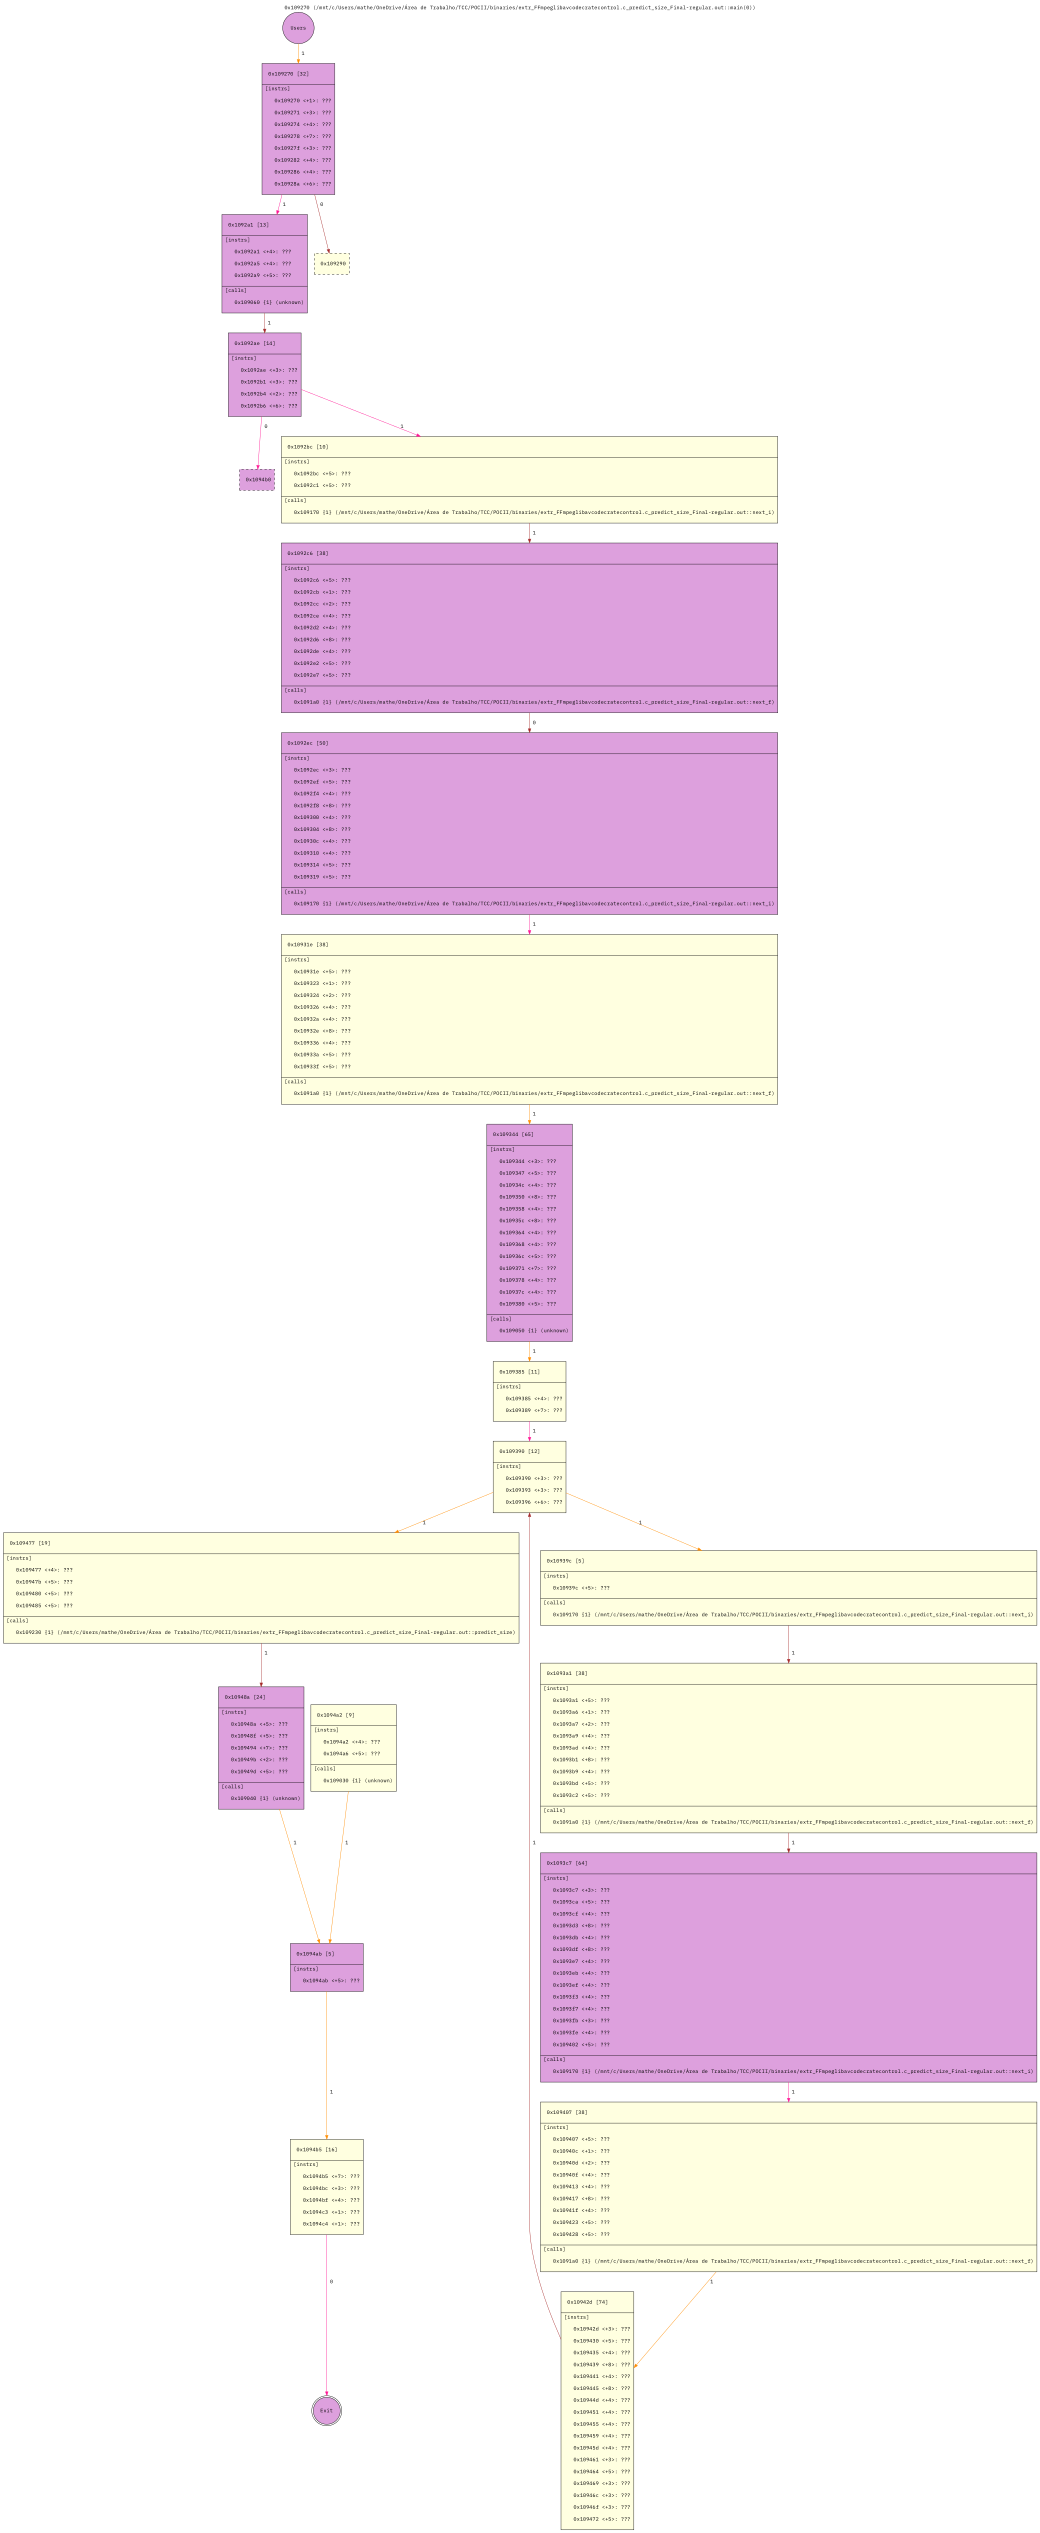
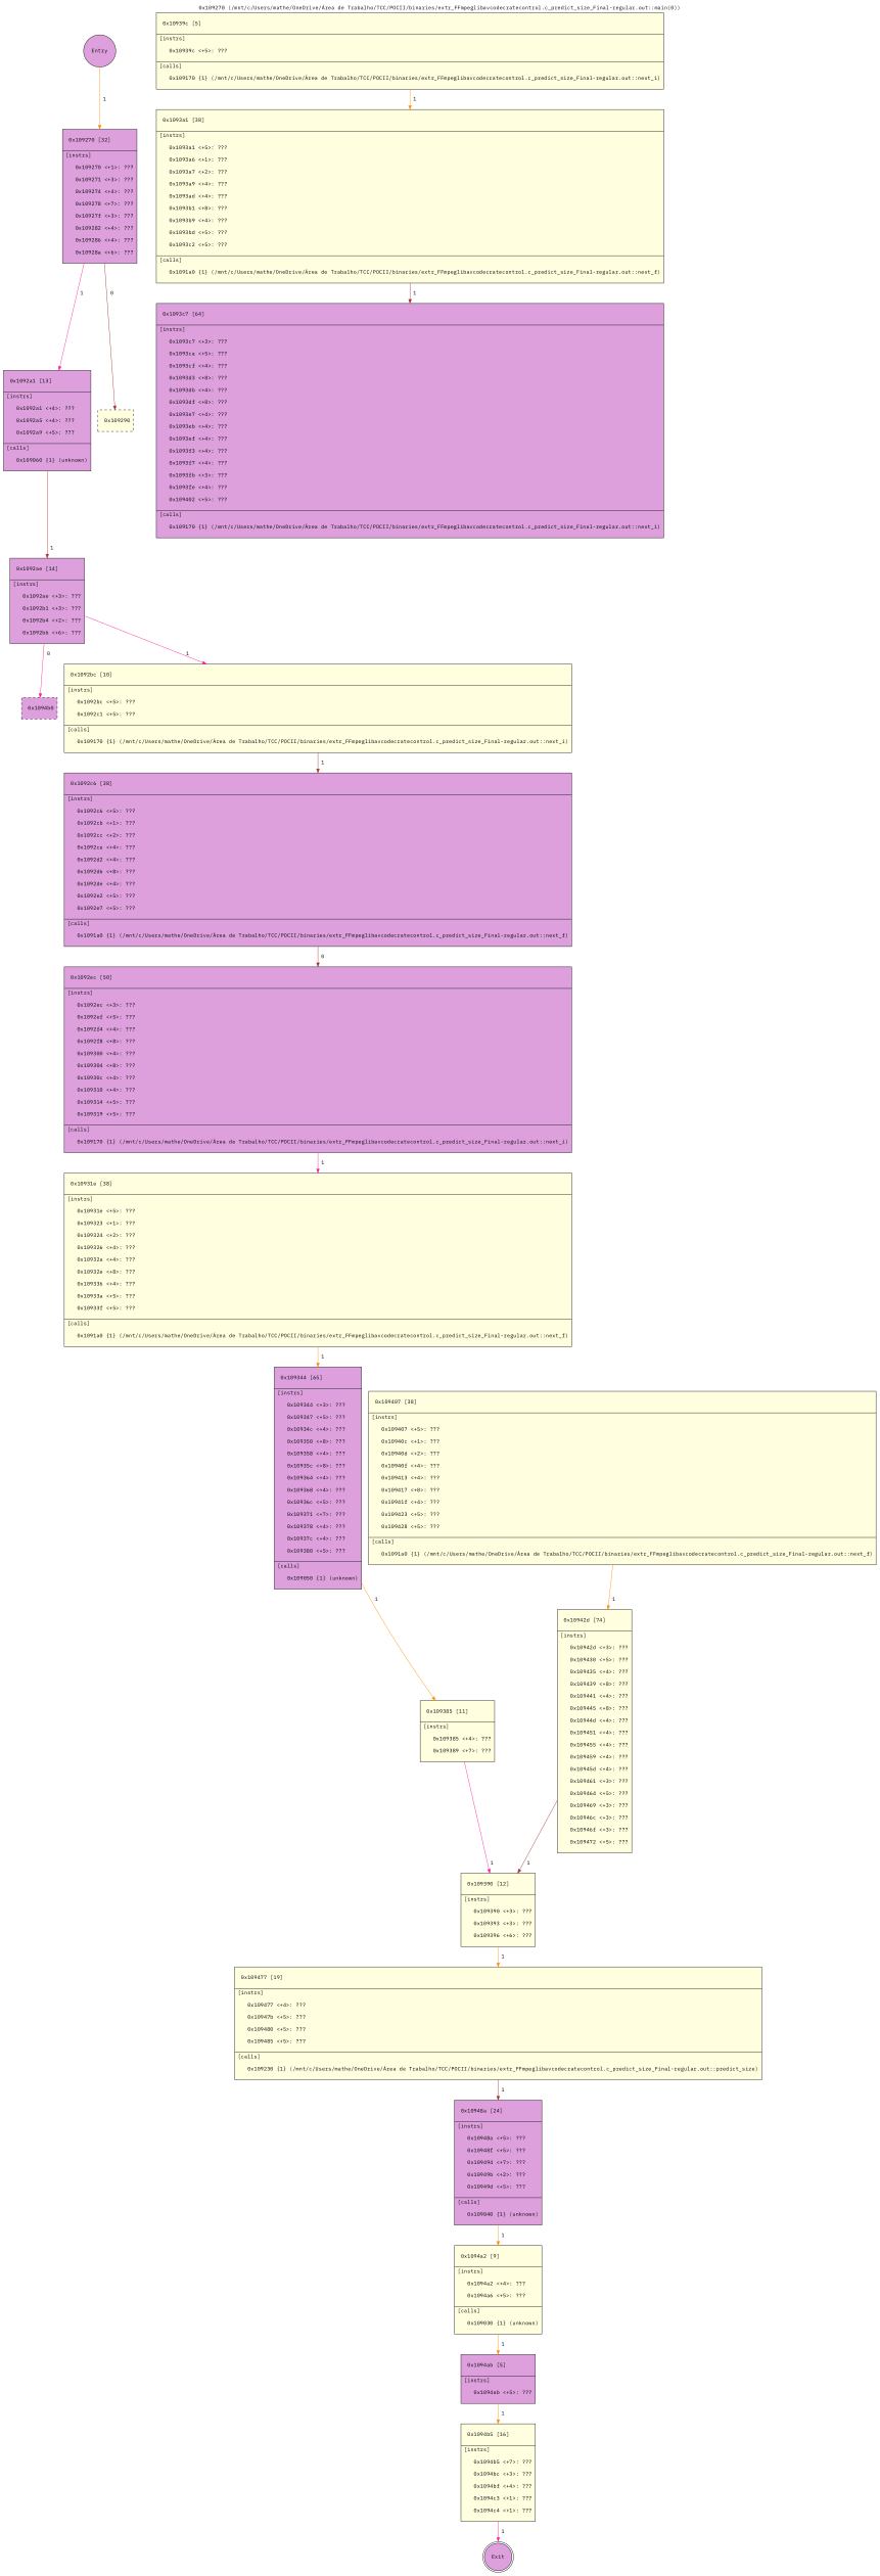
  digraph {
    fontname="IBM Plex Mono"
    label="0x109270 (/mnt/c/Users/mathe/OneDrive/Área de Trabalho/TCC/POCII/binaries/extr_FFmpeglibavcodecratecontrol.c_predict_size_Final-regular.out::main(0))"
    labelloc=t
    node [fillcolor=plum fontname="IBM Plex Mono" shape=record style=filled]
    edge [color=darkorange fontname="IBM Plex Mono"]
-   Entry [height=0.3 shape=circle width=0.3 label=Users]
+   Entry [height=0.3 shape=circle width=0.3]
    n2 [label="{\n     0x109270 [32]\l\n     | [instrs]\l\n     &nbsp;&nbsp;0x109270 \<+1\>: ???\l\n     &nbsp;&nbsp;0x109271 \<+3\>: ???\l\n     &nbsp;&nbsp;0x109274 \<+4\>: ???\l\n     &nbsp;&nbsp;0x109278 \<+7\>: ???\l\n     &nbsp;&nbsp;0x10927f \<+3\>: ???\l\n     &nbsp;&nbsp;0x109282 \<+4\>: ???\l\n     &nbsp;&nbsp;0x109286 \<+4\>: ???\l\n     &nbsp;&nbsp;0x10928a \<+6\>: ???\l\n  }"]
    n3 [label="{\n     0x1092a1 [13]\l\n     | [instrs]\l\n     &nbsp;&nbsp;0x1092a1 \<+4\>: ???\l\n     &nbsp;&nbsp;0x1092a5 \<+4\>: ???\l\n     &nbsp;&nbsp;0x1092a9 \<+5\>: ???\l\n     | [calls]\l\n     &nbsp;&nbsp;0x109060 \{1\} (unknown)\l\n  }"]
    n4 [fillcolor=lightyellow label="{\n     0x109290\l\n  }" style="dashed,filled"]
    n5 [label="{\n     0x1092ae [14]\l\n     | [instrs]\l\n     &nbsp;&nbsp;0x1092ae \<+3\>: ???\l\n     &nbsp;&nbsp;0x1092b1 \<+3\>: ???\l\n     &nbsp;&nbsp;0x1092b4 \<+2\>: ???\l\n     &nbsp;&nbsp;0x1092b6 \<+6\>: ???\l\n  }"]
    n6 [label="{\n     0x1094b0\l\n  }" style="dashed,filled"]
    n7 [fillcolor=lightyellow label="{\n     0x1092bc [10]\l\n     | [instrs]\l\n     &nbsp;&nbsp;0x1092bc \<+5\>: ???\l\n     &nbsp;&nbsp;0x1092c1 \<+5\>: ???\l\n     | [calls]\l\n     &nbsp;&nbsp;0x109170 \{1\} (/mnt/c/Users/mathe/OneDrive/Área de Trabalho/TCC/POCII/binaries/extr_FFmpeglibavcodecratecontrol.c_predict_size_Final-regular.out::next_i)\l\n  }"]
    n8 [label="{\n     0x1092c6 [38]\l\n     | [instrs]\l\n     &nbsp;&nbsp;0x1092c6 \<+5\>: ???\l\n     &nbsp;&nbsp;0x1092cb \<+1\>: ???\l\n     &nbsp;&nbsp;0x1092cc \<+2\>: ???\l\n     &nbsp;&nbsp;0x1092ce \<+4\>: ???\l\n     &nbsp;&nbsp;0x1092d2 \<+4\>: ???\l\n     &nbsp;&nbsp;0x1092d6 \<+8\>: ???\l\n     &nbsp;&nbsp;0x1092de \<+4\>: ???\l\n     &nbsp;&nbsp;0x1092e2 \<+5\>: ???\l\n     &nbsp;&nbsp;0x1092e7 \<+5\>: ???\l\n     | [calls]\l\n     &nbsp;&nbsp;0x1091a0 \{1\} (/mnt/c/Users/mathe/OneDrive/Área de Trabalho/TCC/POCII/binaries/extr_FFmpeglibavcodecratecontrol.c_predict_size_Final-regular.out::next_f)\l\n  }"]
    n9 [label="{\n     0x1092ec [50]\l\n     | [instrs]\l\n     &nbsp;&nbsp;0x1092ec \<+3\>: ???\l\n     &nbsp;&nbsp;0x1092ef \<+5\>: ???\l\n     &nbsp;&nbsp;0x1092f4 \<+4\>: ???\l\n     &nbsp;&nbsp;0x1092f8 \<+8\>: ???\l\n     &nbsp;&nbsp;0x109300 \<+4\>: ???\l\n     &nbsp;&nbsp;0x109304 \<+8\>: ???\l\n     &nbsp;&nbsp;0x10930c \<+4\>: ???\l\n     &nbsp;&nbsp;0x109310 \<+4\>: ???\l\n     &nbsp;&nbsp;0x109314 \<+5\>: ???\l\n     &nbsp;&nbsp;0x109319 \<+5\>: ???\l\n     | [calls]\l\n     &nbsp;&nbsp;0x109170 \{1\} (/mnt/c/Users/mathe/OneDrive/Área de Trabalho/TCC/POCII/binaries/extr_FFmpeglibavcodecratecontrol.c_predict_size_Final-regular.out::next_i)\l\n  }"]
    Exit [height=0.3 peripheries=2 shape=circle width=0.3]
    n11 [fillcolor=lightyellow label="{\n     0x10931e [38]\l\n     | [instrs]\l\n     &nbsp;&nbsp;0x10931e \<+5\>: ???\l\n     &nbsp;&nbsp;0x109323 \<+1\>: ???\l\n     &nbsp;&nbsp;0x109324 \<+2\>: ???\l\n     &nbsp;&nbsp;0x109326 \<+4\>: ???\l\n     &nbsp;&nbsp;0x10932a \<+4\>: ???\l\n     &nbsp;&nbsp;0x10932e \<+8\>: ???\l\n     &nbsp;&nbsp;0x109336 \<+4\>: ???\l\n     &nbsp;&nbsp;0x10933a \<+5\>: ???\l\n     &nbsp;&nbsp;0x10933f \<+5\>: ???\l\n     | [calls]\l\n     &nbsp;&nbsp;0x1091a0 \{1\} (/mnt/c/Users/mathe/OneDrive/Área de Trabalho/TCC/POCII/binaries/extr_FFmpeglibavcodecratecontrol.c_predict_size_Final-regular.out::next_f)\l\n  }"]
    n12 [label="{\n     0x109344 [65]\l\n     | [instrs]\l\n     &nbsp;&nbsp;0x109344 \<+3\>: ???\l\n     &nbsp;&nbsp;0x109347 \<+5\>: ???\l\n     &nbsp;&nbsp;0x10934c \<+4\>: ???\l\n     &nbsp;&nbsp;0x109350 \<+8\>: ???\l\n     &nbsp;&nbsp;0x109358 \<+4\>: ???\l\n     &nbsp;&nbsp;0x10935c \<+8\>: ???\l\n     &nbsp;&nbsp;0x109364 \<+4\>: ???\l\n     &nbsp;&nbsp;0x109368 \<+4\>: ???\l\n     &nbsp;&nbsp;0x10936c \<+5\>: ???\l\n     &nbsp;&nbsp;0x109371 \<+7\>: ???\l\n     &nbsp;&nbsp;0x109378 \<+4\>: ???\l\n     &nbsp;&nbsp;0x10937c \<+4\>: ???\l\n     &nbsp;&nbsp;0x109380 \<+5\>: ???\l\n     | [calls]\l\n     &nbsp;&nbsp;0x109050 \{1\} (unknown)\l\n  }"]
    n13 [fillcolor=lightyellow label="{\n     0x109385 [11]\l\n     | [instrs]\l\n     &nbsp;&nbsp;0x109385 \<+4\>: ???\l\n     &nbsp;&nbsp;0x109389 \<+7\>: ???\l\n  }"]
    n14 [fillcolor=lightyellow label="{\n     0x109390 [12]\l\n     | [instrs]\l\n     &nbsp;&nbsp;0x109390 \<+3\>: ???\l\n     &nbsp;&nbsp;0x109393 \<+3\>: ???\l\n     &nbsp;&nbsp;0x109396 \<+6\>: ???\l\n  }"]
    n15 [fillcolor=lightyellow label="{\n     0x109477 [19]\l\n     | [instrs]\l\n     &nbsp;&nbsp;0x109477 \<+4\>: ???\l\n     &nbsp;&nbsp;0x10947b \<+5\>: ???\l\n     &nbsp;&nbsp;0x109480 \<+5\>: ???\l\n     &nbsp;&nbsp;0x109485 \<+5\>: ???\l\n     | [calls]\l\n     &nbsp;&nbsp;0x109230 \{1\} (/mnt/c/Users/mathe/OneDrive/Área de Trabalho/TCC/POCII/binaries/extr_FFmpeglibavcodecratecontrol.c_predict_size_Final-regular.out::predict_size)\l\n  }"]
    n16 [fillcolor=lightyellow label="{\n     0x10939c [5]\l\n     | [instrs]\l\n     &nbsp;&nbsp;0x10939c \<+5\>: ???\l\n     | [calls]\l\n     &nbsp;&nbsp;0x109170 \{1\} (/mnt/c/Users/mathe/OneDrive/Área de Trabalho/TCC/POCII/binaries/extr_FFmpeglibavcodecratecontrol.c_predict_size_Final-regular.out::next_i)\l\n  }"]
    n17 [label="{\n     0x10948a [24]\l\n     | [instrs]\l\n     &nbsp;&nbsp;0x10948a \<+5\>: ???\l\n     &nbsp;&nbsp;0x10948f \<+5\>: ???\l\n     &nbsp;&nbsp;0x109494 \<+7\>: ???\l\n     &nbsp;&nbsp;0x10949b \<+2\>: ???\l\n     &nbsp;&nbsp;0x10949d \<+5\>: ???\l\n     | [calls]\l\n     &nbsp;&nbsp;0x109040 \{1\} (unknown)\l\n  }"]
    n18 [fillcolor=lightyellow label="{\n     0x1093a1 [38]\l\n     | [instrs]\l\n     &nbsp;&nbsp;0x1093a1 \<+5\>: ???\l\n     &nbsp;&nbsp;0x1093a6 \<+1\>: ???\l\n     &nbsp;&nbsp;0x1093a7 \<+2\>: ???\l\n     &nbsp;&nbsp;0x1093a9 \<+4\>: ???\l\n     &nbsp;&nbsp;0x1093ad \<+4\>: ???\l\n     &nbsp;&nbsp;0x1093b1 \<+8\>: ???\l\n     &nbsp;&nbsp;0x1093b9 \<+4\>: ???\l\n     &nbsp;&nbsp;0x1093bd \<+5\>: ???\l\n     &nbsp;&nbsp;0x1093c2 \<+5\>: ???\l\n     | [calls]\l\n     &nbsp;&nbsp;0x1091a0 \{1\} (/mnt/c/Users/mathe/OneDrive/Área de Trabalho/TCC/POCII/binaries/extr_FFmpeglibavcodecratecontrol.c_predict_size_Final-regular.out::next_f)\l\n  }"]
    n19 [fillcolor=lightyellow label="{\n     0x1094a2 [9]\l\n     | [instrs]\l\n     &nbsp;&nbsp;0x1094a2 \<+4\>: ???\l\n     &nbsp;&nbsp;0x1094a6 \<+5\>: ???\l\n     | [calls]\l\n     &nbsp;&nbsp;0x109030 \{1\} (unknown)\l\n  }"]
    n20 [label="{\n     0x1093c7 [64]\l\n     | [instrs]\l\n     &nbsp;&nbsp;0x1093c7 \<+3\>: ???\l\n     &nbsp;&nbsp;0x1093ca \<+5\>: ???\l\n     &nbsp;&nbsp;0x1093cf \<+4\>: ???\l\n     &nbsp;&nbsp;0x1093d3 \<+8\>: ???\l\n     &nbsp;&nbsp;0x1093db \<+4\>: ???\l\n     &nbsp;&nbsp;0x1093df \<+8\>: ???\l\n     &nbsp;&nbsp;0x1093e7 \<+4\>: ???\l\n     &nbsp;&nbsp;0x1093eb \<+4\>: ???\l\n     &nbsp;&nbsp;0x1093ef \<+4\>: ???\l\n     &nbsp;&nbsp;0x1093f3 \<+4\>: ???\l\n     &nbsp;&nbsp;0x1093f7 \<+4\>: ???\l\n     &nbsp;&nbsp;0x1093fb \<+3\>: ???\l\n     &nbsp;&nbsp;0x1093fe \<+4\>: ???\l\n     &nbsp;&nbsp;0x109402 \<+5\>: ???\l\n     | [calls]\l\n     &nbsp;&nbsp;0x109170 \{1\} (/mnt/c/Users/mathe/OneDrive/Área de Trabalho/TCC/POCII/binaries/extr_FFmpeglibavcodecratecontrol.c_predict_size_Final-regular.out::next_i)\l\n  }"]
    n21 [fillcolor=lightyellow label="{\n     0x109407 [38]\l\n     | [instrs]\l\n     &nbsp;&nbsp;0x109407 \<+5\>: ???\l\n     &nbsp;&nbsp;0x10940c \<+1\>: ???\l\n     &nbsp;&nbsp;0x10940d \<+2\>: ???\l\n     &nbsp;&nbsp;0x10940f \<+4\>: ???\l\n     &nbsp;&nbsp;0x109413 \<+4\>: ???\l\n     &nbsp;&nbsp;0x109417 \<+8\>: ???\l\n     &nbsp;&nbsp;0x10941f \<+4\>: ???\l\n     &nbsp;&nbsp;0x109423 \<+5\>: ???\l\n     &nbsp;&nbsp;0x109428 \<+5\>: ???\l\n     | [calls]\l\n     &nbsp;&nbsp;0x1091a0 \{1\} (/mnt/c/Users/mathe/OneDrive/Área de Trabalho/TCC/POCII/binaries/extr_FFmpeglibavcodecratecontrol.c_predict_size_Final-regular.out::next_f)\l\n  }"]
    n22 [fillcolor=lightyellow label="{\n     0x10942d [74]\l\n     | [instrs]\l\n     &nbsp;&nbsp;0x10942d \<+3\>: ???\l\n     &nbsp;&nbsp;0x109430 \<+5\>: ???\l\n     &nbsp;&nbsp;0x109435 \<+4\>: ???\l\n     &nbsp;&nbsp;0x109439 \<+8\>: ???\l\n     &nbsp;&nbsp;0x109441 \<+4\>: ???\l\n     &nbsp;&nbsp;0x109445 \<+8\>: ???\l\n     &nbsp;&nbsp;0x10944d \<+4\>: ???\l\n     &nbsp;&nbsp;0x109451 \<+4\>: ???\l\n     &nbsp;&nbsp;0x109455 \<+4\>: ???\l\n     &nbsp;&nbsp;0x109459 \<+4\>: ???\l\n     &nbsp;&nbsp;0x10945d \<+4\>: ???\l\n     &nbsp;&nbsp;0x109461 \<+3\>: ???\l\n     &nbsp;&nbsp;0x109464 \<+5\>: ???\l\n     &nbsp;&nbsp;0x109469 \<+3\>: ???\l\n     &nbsp;&nbsp;0x10946c \<+3\>: ???\l\n     &nbsp;&nbsp;0x10946f \<+3\>: ???\l\n     &nbsp;&nbsp;0x109472 \<+5\>: ???\l\n  }"]
    n23 [label="{\n     0x1094ab [5]\l\n     | [instrs]\l\n     &nbsp;&nbsp;0x1094ab \<+5\>: ???\l\n  }"]
    n24 [fillcolor=lightyellow label="{\n     0x1094b5 [16]\l\n     | [instrs]\l\n     &nbsp;&nbsp;0x1094b5 \<+7\>: ???\l\n     &nbsp;&nbsp;0x1094bc \<+3\>: ???\l\n     &nbsp;&nbsp;0x1094bf \<+4\>: ???\l\n     &nbsp;&nbsp;0x1094c3 \<+1\>: ???\l\n     &nbsp;&nbsp;0x1094c4 \<+1\>: ???\l\n  }"]
    Entry -> n2 [label=" 1"]
    n2 -> n3 [color=deeppink label=" 1"]
    n2 -> n4 [color=brown label=" 0"]
    n3 -> n5 [color=brown label=" 1"]
    n5 -> n6 [color=deeppink label=" 0"]
    n5 -> n7 [color=deeppink label=" 1"]
    n7 -> n8 [color=brown label=" 1"]
    n8 -> n9 [color=brown label=" 0"]
    n9 -> n11 [color=deeppink label=" 1"]
    n11 -> n12 [label=" 1"]
    n12 -> n13 [label=" 1"]
    n13 -> n14 [color=deeppink label=" 1"]
    n14 -> n15 [label=" 1"]
-   n14 -> n16 [label=" 1"]
    n15 -> n17 [color=brown label=" 1"]
-   n16 -> n18 [color=brown label=" 1"]
-   n17 -> n23 [label=" 1"]
+   n16 -> n18 [label=" 1"]
+   n17 -> n19 [label=" 1"]
    n18 -> n20 [color=brown label=" 1"]
    n19 -> n23 [label=" 1"]
-   n20 -> n21 [color=deeppink label=" 1"]
    n21 -> n22 [label=" 1"]
    n22 -> n14 [color=brown label=" 1"]
    n23 -> n24 [label=" 1"]
-   n24 -> Exit [color=deeppink label=" 0"]
+   n24 -> Exit [color=deeppink label=" 1"]
  }
